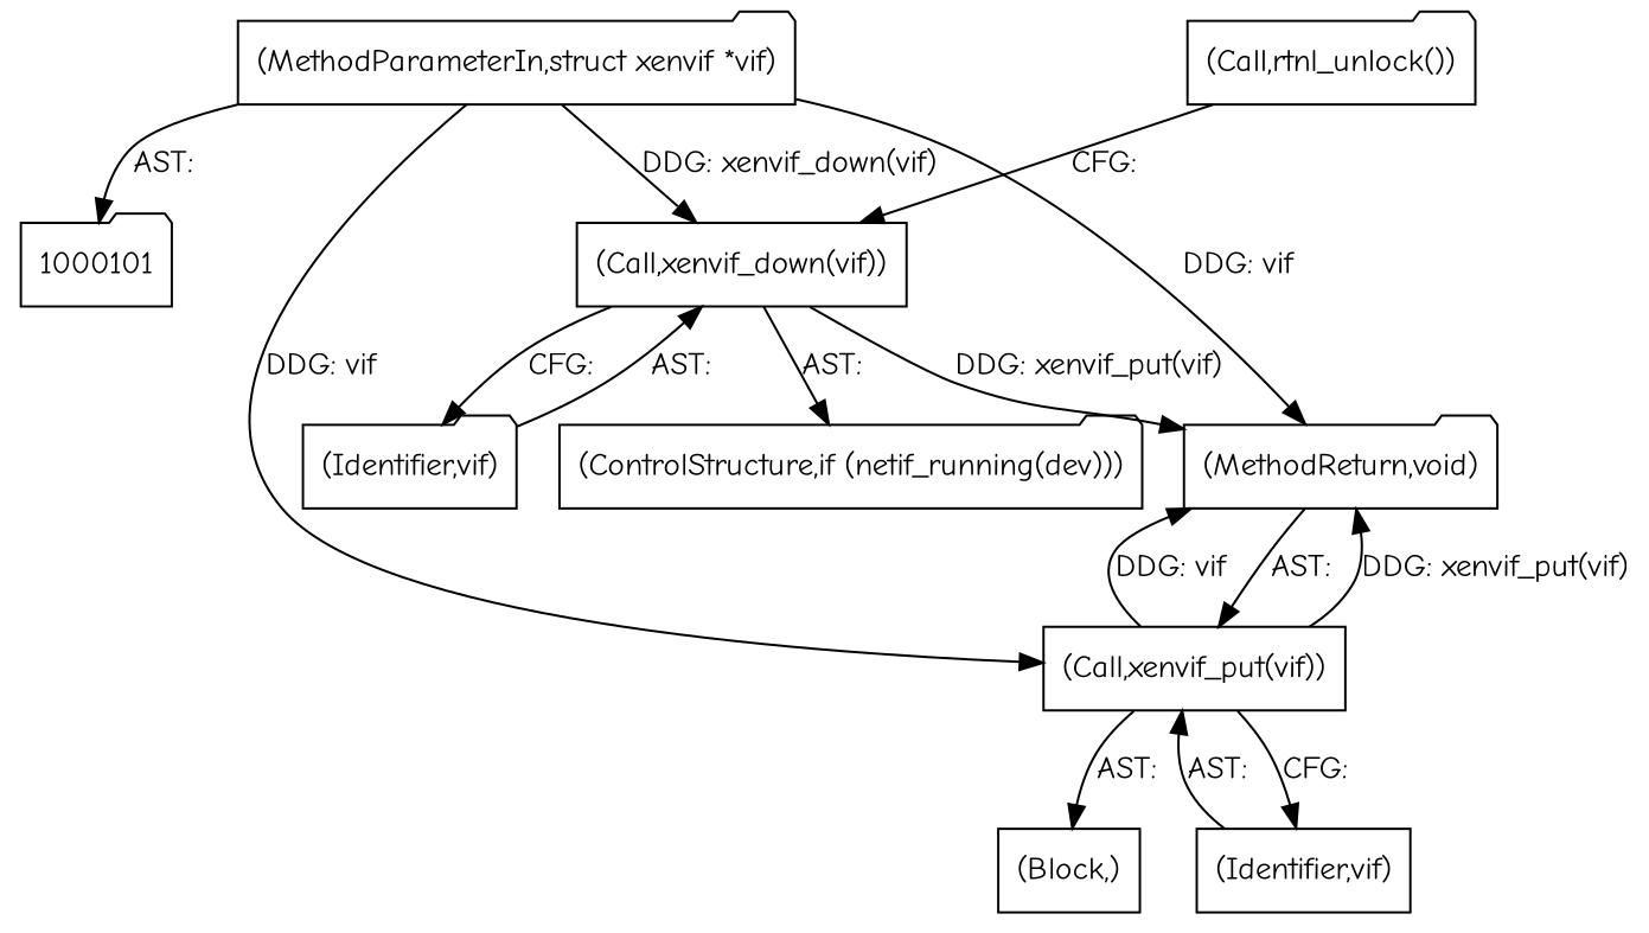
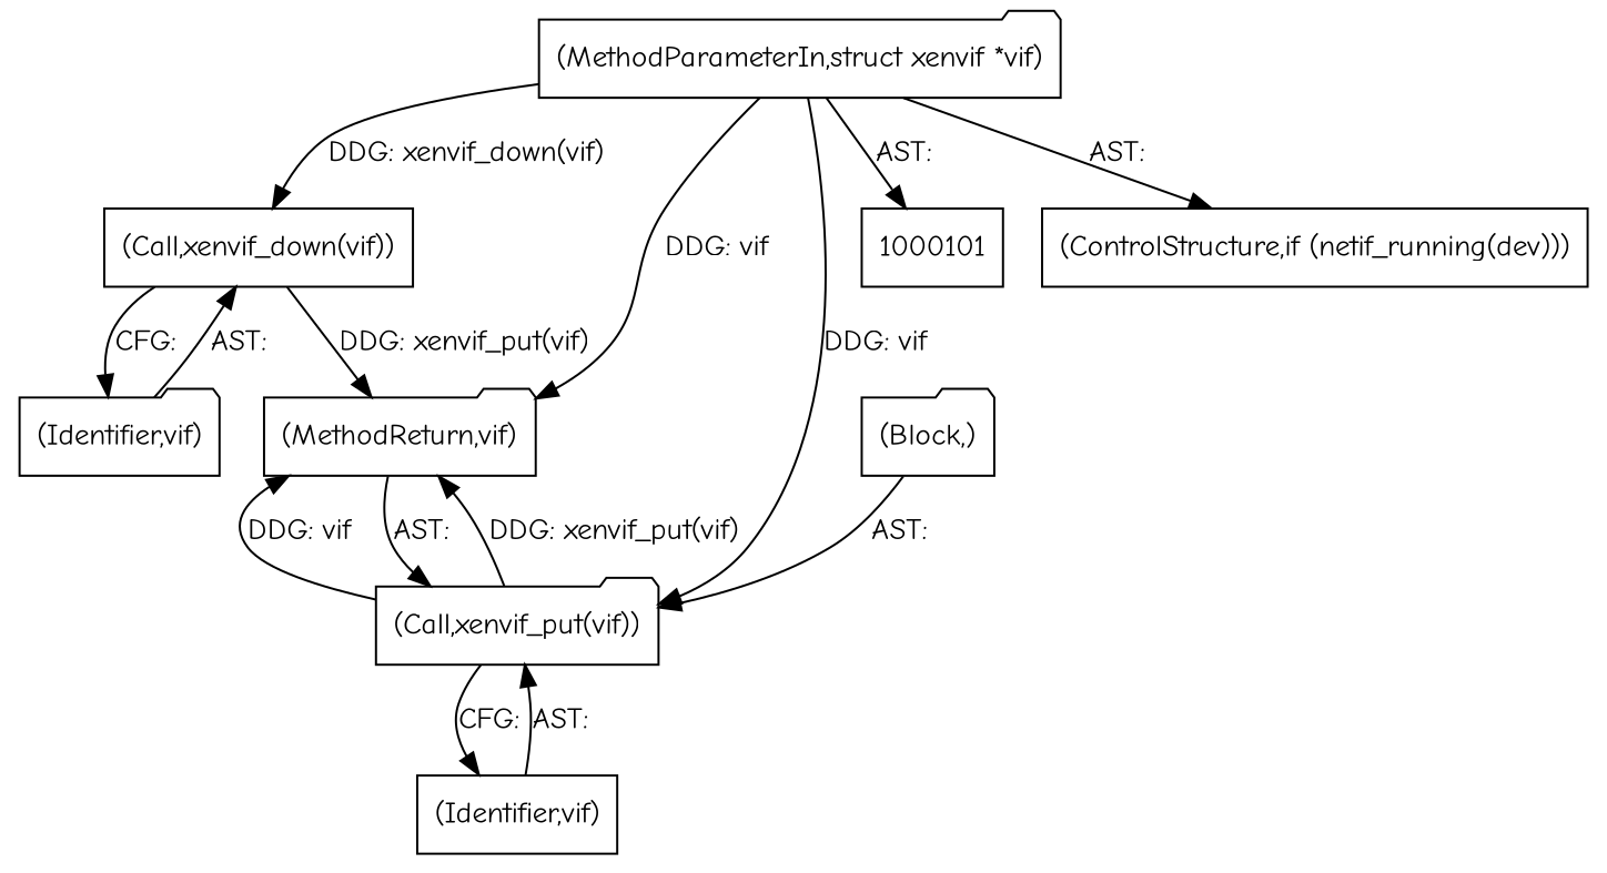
  digraph {
    fontname="Comic Neue"
    node [fontname="Comic Neue" shape=folder]
    edge [fontname="Comic Neue"]
    n1 [label="(MethodParameterIn,struct xenvif *vif)"]
    n2 [label="(Call,xenvif_down(vif))" shape=box]
-   n3 [label="(Call,xenvif_put(vif))" shape=box]
-   n4 [label="(MethodReturn,void)"]
-   1000101
-   n6 [label="(ControlStructure,if (netif_running(dev)))"]
+   n3 [label="(Call,xenvif_put(vif))"]
+   n4 [label="(MethodReturn,vif)"]
+   1000101 [shape=box]
+   n6 [label="(ControlStructure,if (netif_running(dev)))" shape=box]
    n7 [label="(Identifier,vif)"]
-   n8 [label="(Block,)" shape=box]
+   n8 [label="(Block,)"]
    n9 [label="(Identifier,vif)" shape=box]
-   n10 [label="(Call,rtnl_unlock())"]
    n1 -> n2 [label="DDG: xenvif_down(vif)"]
    n1 -> n3 [label="DDG: vif"]
    n1 -> n4 [label="DDG: vif"]
    n1 -> 1000101 [label="AST: "]
    n2 -> n4 [label="DDG: xenvif_put(vif)"]
-   n2 -> n6 [label="AST: "]
+   n1 -> n6 [label="AST: "]
    n2 -> n7 [label="CFG: "]
    n3 -> n4 [label="DDG: xenvif_put(vif)"]
    n3 -> n4 [label="DDG: vif"]
-   n3 -> n8 [label="AST: "]
+   n8 -> n3 [label="AST: "]
    n3 -> n9 [label="CFG: "]
    n4 -> n3 [label="AST: "]
    n7 -> n2 [label="AST: "]
    n9 -> n3 [label="AST: "]
-   n10 -> n2 [label="CFG: "]
  }
